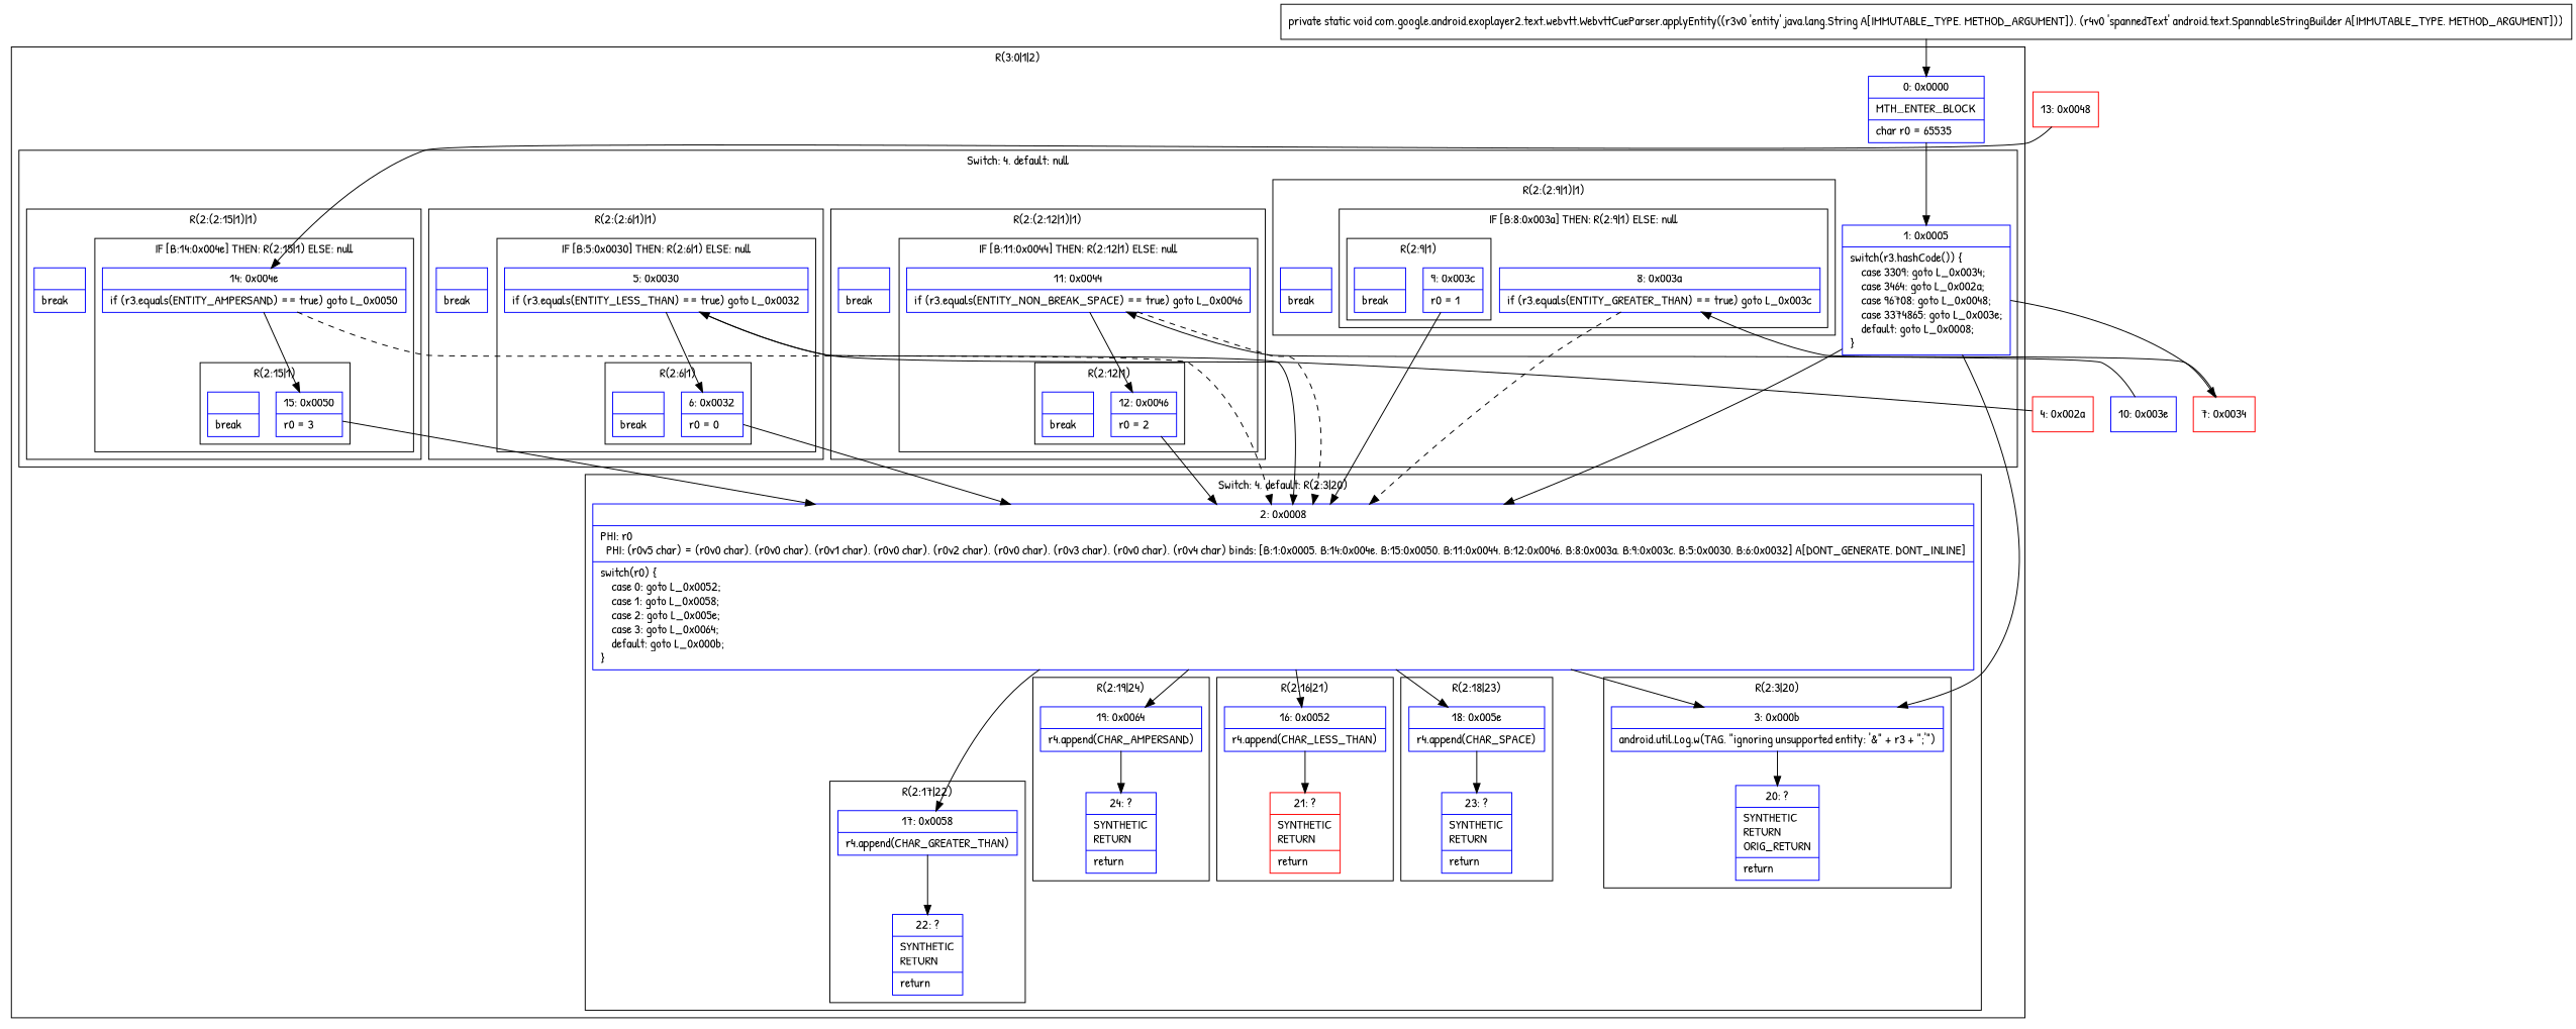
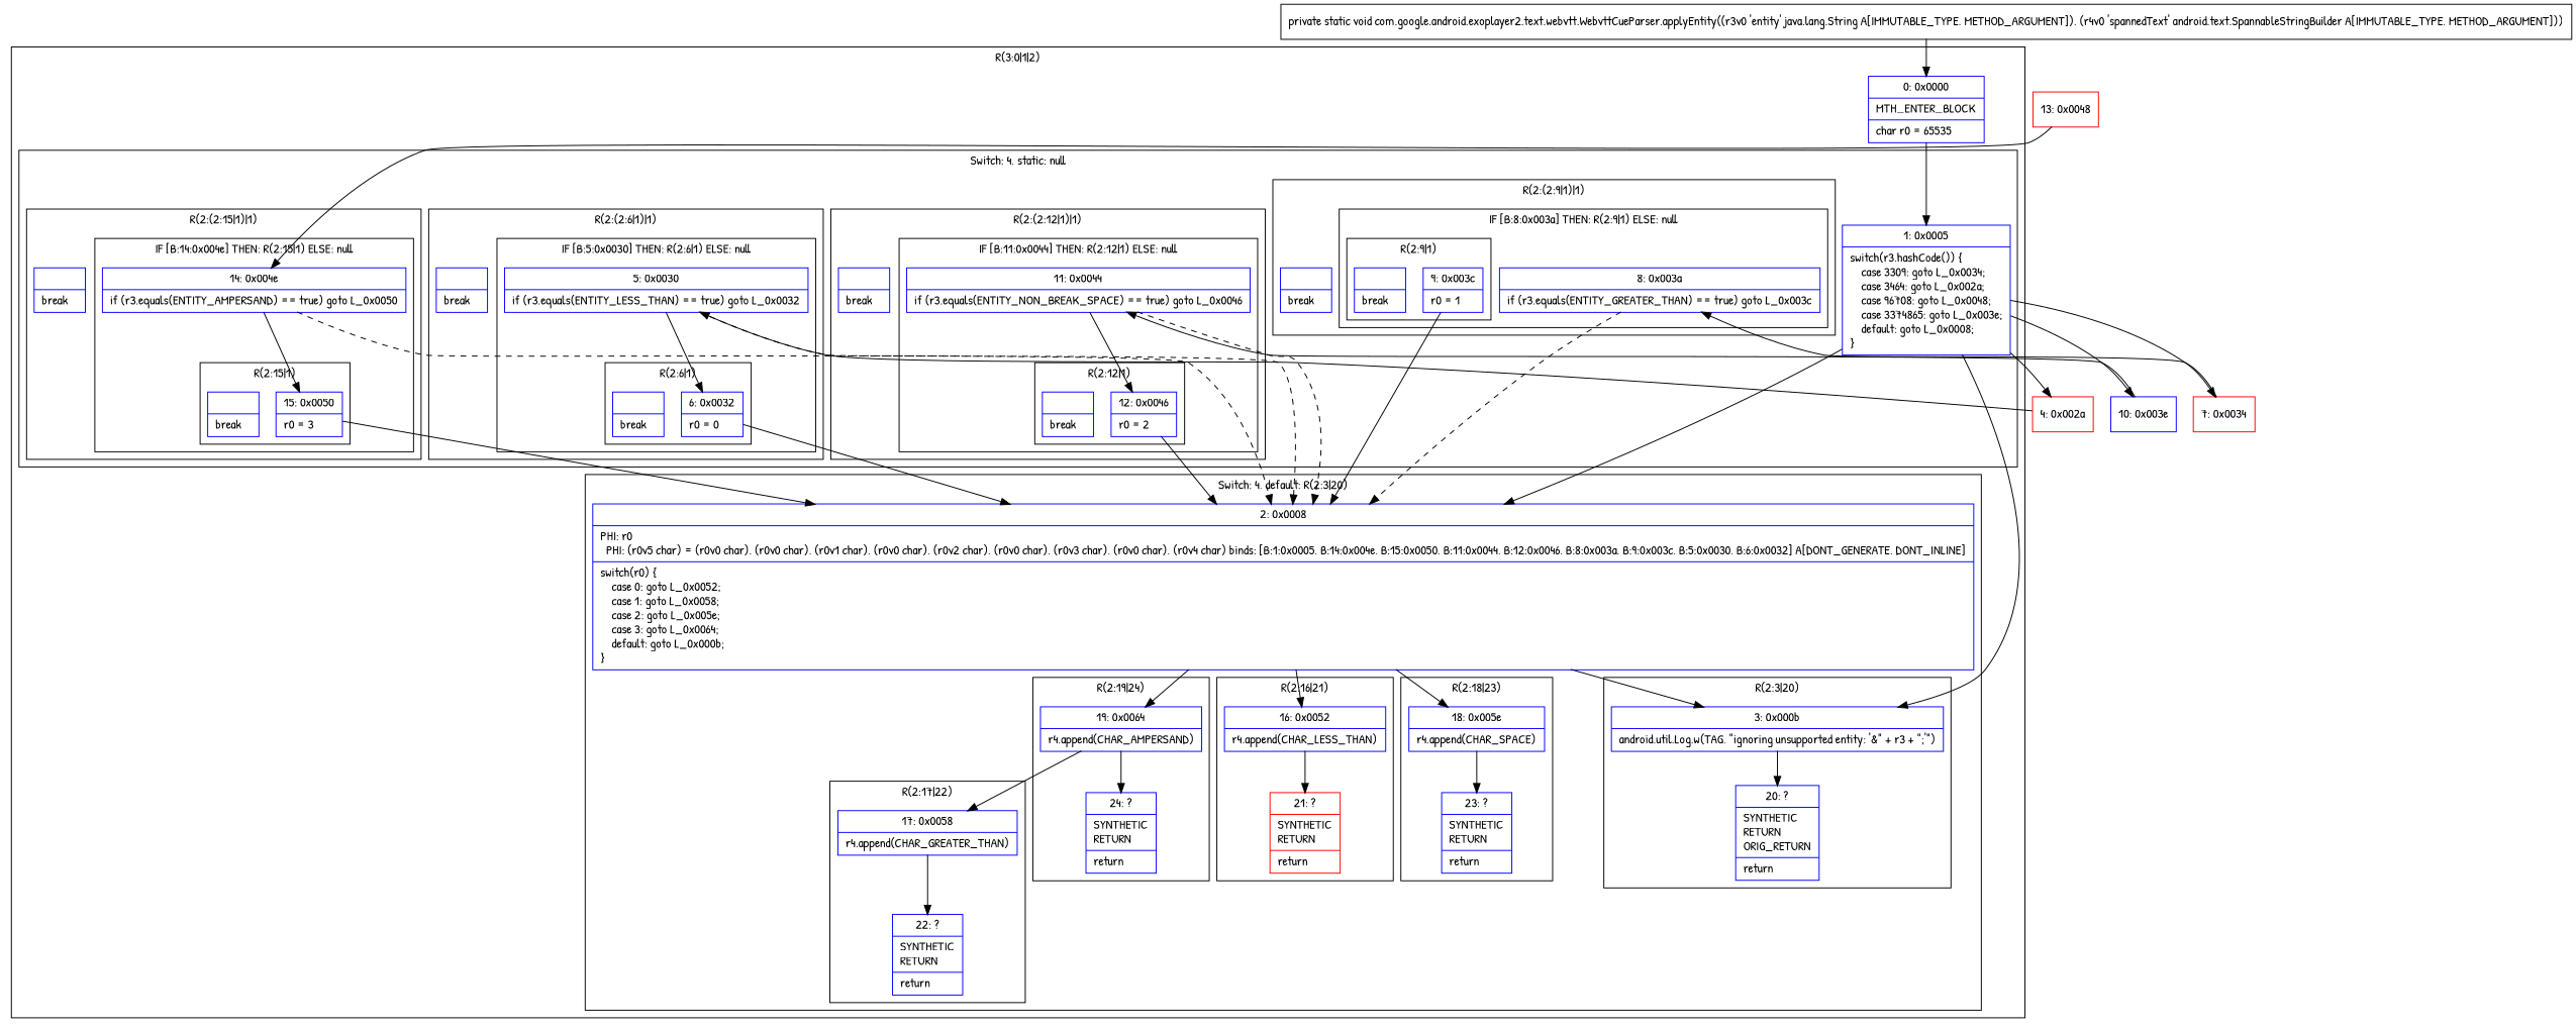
  digraph {
    fontname="Patrick Hand"
    node [color=blue fontname="Patrick Hand" shape=record]
    edge [fontname="Patrick Hand"]
    n1 [label="{9\:\ 0x003c|r0 = 1\l}"]
    n2 [label="{|break\l}"]
    n3 [label="{8\:\ 0x003a|if (r3.equals(ENTITY_GREATER_THAN) == true) goto L_0x003c\l}"]
    n4 [label="{|break\l}"]
    n5 [label="{6\:\ 0x0032|r0 = 0\l}"]
    n6 [label="{|break\l}"]
    n7 [label="{5\:\ 0x0030|if (r3.equals(ENTITY_LESS_THAN) == true) goto L_0x0032\l}"]
    n8 [label="{|break\l}"]
    n9 [label="{15\:\ 0x0050|r0 = 3\l}"]
    n10 [label="{|break\l}"]
    n11 [label="{14\:\ 0x004e|if (r3.equals(ENTITY_AMPERSAND) == true) goto L_0x0050\l}"]
    n12 [label="{|break\l}"]
    n13 [label="{12\:\ 0x0046|r0 = 2\l}"]
    n14 [label="{|break\l}"]
    n15 [label="{11\:\ 0x0044|if (r3.equals(ENTITY_NON_BREAK_SPACE) == true) goto L_0x0046\l}"]
    n16 [label="{|break\l}"]
    n17 [label="{1\:\ 0x0005|switch(r3.hashCode()) \{\l    case 3309: goto L_0x0034;\l    case 3464: goto L_0x002a;\l    case 96708: goto L_0x0048;\l    case 3374865: goto L_0x003e;\l    default: goto L_0x0008;\l\}\l}"]
    n18 [label="{16\:\ 0x0052|r4.append(CHAR_LESS_THAN)\l}"]
    n19 [color=red label="{21\:\ ?|SYNTHETIC\lRETURN\l|return\l}"]
    n20 [label="{17\:\ 0x0058|r4.append(CHAR_GREATER_THAN)\l}"]
    n21 [label="{22\:\ ?|SYNTHETIC\lRETURN\l|return\l}"]
    n22 [label="{18\:\ 0x005e|r4.append(CHAR_SPACE)\l}"]
    n23 [label="{23\:\ ?|SYNTHETIC\lRETURN\l|return\l}"]
    n24 [label="{19\:\ 0x0064|r4.append(CHAR_AMPERSAND)\l}"]
    n25 [label="{24\:\ ?|SYNTHETIC\lRETURN\l|return\l}"]
    n26 [label="{3\:\ 0x000b|android.util.Log.w(TAG, \"ignoring unsupported entity: '&\" + r3 + \";'\")\l}"]
    n27 [label="{20\:\ ?|SYNTHETIC\lRETURN\lORIG_RETURN\l|return\l}"]
    n28 [label="{2\:\ 0x0008|PHI: r0 \l  PHI: (r0v5 char) = (r0v0 char), (r0v0 char), (r0v1 char), (r0v0 char), (r0v2 char), (r0v0 char), (r0v3 char), (r0v0 char), (r0v4 char) binds: [B:1:0x0005, B:14:0x004e, B:15:0x0050, B:11:0x0044, B:12:0x0046, B:8:0x003a, B:9:0x003c, B:5:0x0030, B:6:0x0032] A[DONT_GENERATE, DONT_INLINE]\l|switch(r0) \{\l    case 0: goto L_0x0052;\l    case 1: goto L_0x0058;\l    case 2: goto L_0x005e;\l    case 3: goto L_0x0064;\l    default: goto L_0x000b;\l\}\l}"]
    n29 [label="{0\:\ 0x0000|MTH_ENTER_BLOCK\l|char r0 = 65535\l}"]
    n30 [color=red label="{4\:\ 0x002a}"]
    n31 [color=red label="{7\:\ 0x0034}"]
    n32 [label="{10\:\ 0x003e}"]
    n33 [color=red label="{13\:\ 0x0048}"]
    n34 [label="{private static void com.google.android.exoplayer2.text.webvtt.WebvttCueParser.applyEntity((r3v0 'entity' java.lang.String A[IMMUTABLE_TYPE, METHOD_ARGUMENT]), (r4v0 'spannedText' android.text.SpannableStringBuilder A[IMMUTABLE_TYPE, METHOD_ARGUMENT])) }" color=""]
    subgraph cluster_1 {
      label="R(3:0|1|2)"
      n29
      subgraph cluster_2 {
-       label="Switch: 4, default: null"
+       label="Switch: 4, static: null"
        n17
        subgraph cluster_3 {
          label="R(2:(2:9|1)|1)"
          n4
          subgraph cluster_4 {
            label="IF [B:8:0x003a] THEN: R(2:9|1) ELSE: null"
            n3
            subgraph cluster_5 {
              label="R(2:9|1)"
              n1
              n2
            }
          }
        }
        subgraph cluster_6 {
          label="R(2:(2:6|1)|1)"
          n8
          subgraph cluster_7 {
            label="IF [B:5:0x0030] THEN: R(2:6|1) ELSE: null"
            n7
            subgraph cluster_8 {
              label="R(2:6|1)"
              n5
              n6
            }
          }
        }
        subgraph cluster_9 {
          label="R(2:(2:15|1)|1)"
          n12
          subgraph cluster_10 {
            label="IF [B:14:0x004e] THEN: R(2:15|1) ELSE: null"
            n11
            subgraph cluster_11 {
              label="R(2:15|1)"
              n9
              n10
            }
          }
        }
        subgraph cluster_12 {
          label="R(2:(2:12|1)|1)"
          n16
          subgraph cluster_13 {
            label="IF [B:11:0x0044] THEN: R(2:12|1) ELSE: null"
            n15
            subgraph cluster_14 {
              label="R(2:12|1)"
              n13
              n14
            }
          }
        }
      }
      subgraph cluster_15 {
        label="Switch: 4, default: R(2:3|20)"
        n28
        subgraph cluster_16 {
          label="R(2:16|21)"
          n18
          n19
        }
        subgraph cluster_17 {
          label="R(2:17|22)"
          n20
          n21
        }
        subgraph cluster_18 {
          label="R(2:18|23)"
          n22
          n23
        }
        subgraph cluster_19 {
          label="R(2:19|24)"
          n24
          n25
        }
        subgraph cluster_20 {
          label="R(2:3|20)"
          n26
          n27
        }
      }
    }
    n1 -> n28
    n3 -> n28 [style=dashed]
    n5 -> n28
    n7 -> n5
-   n7 -> n28 [style=solid]
+   n7 -> n28 [style=dashed]
    n9 -> n28
    n11 -> n9
    n11 -> n28 [style=dashed]
    n13 -> n28
    n15 -> n13
    n15 -> n28 [style=dashed]
    n17 -> n26
    n17 -> n28
+   n17 -> n30
    n17 -> n31
+   n17 -> n32
    n18 -> n19
    n20 -> n21
    n22 -> n23
    n24 -> n25
    n26 -> n27
    n28 -> n18
-   n28 -> n20
+   n24 -> n20
    n28 -> n22
    n28 -> n24
    n28 -> n26
    n29 -> n17
    n30 -> n7
    n31 -> n3
    n32 -> n15
    n33 -> n11
    n34 -> n29
  }
